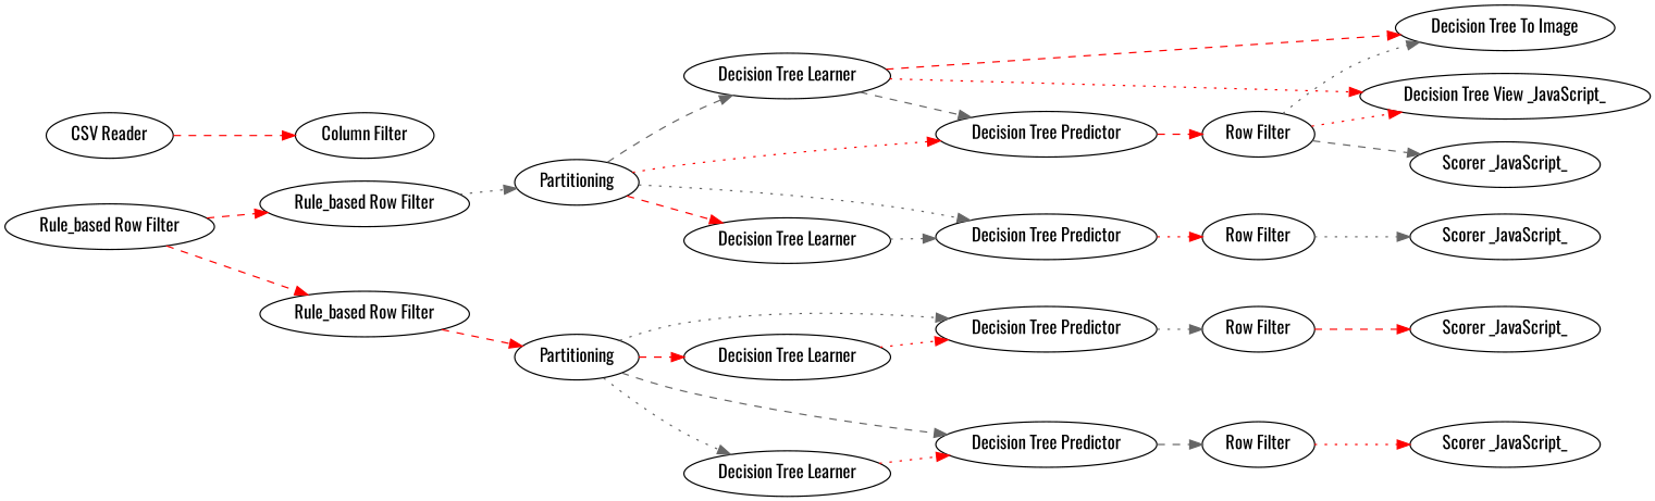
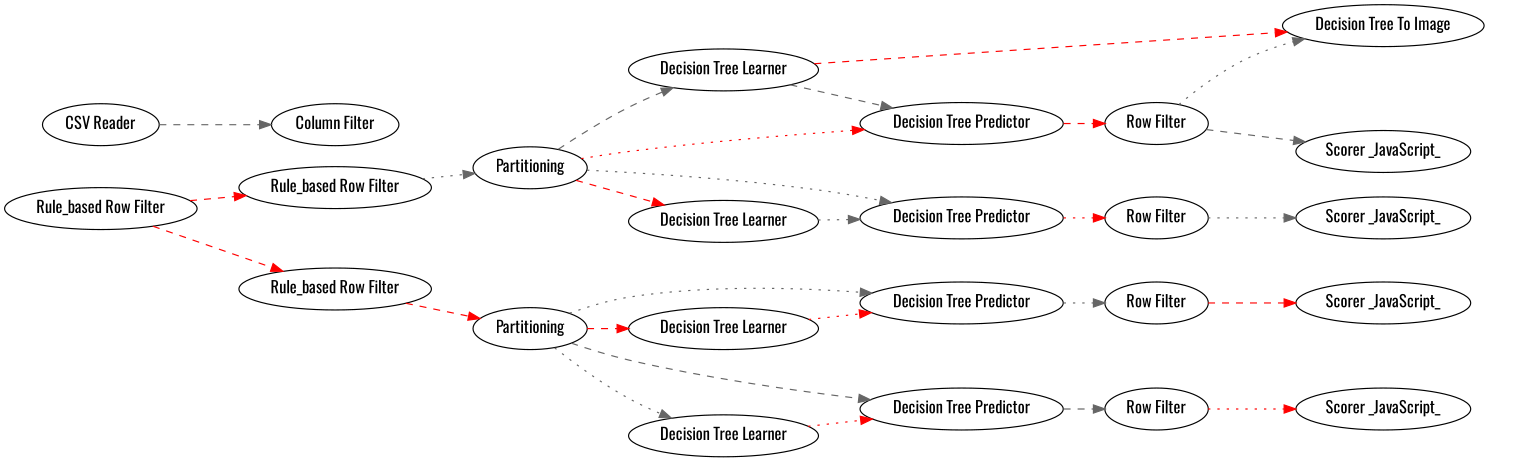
  digraph {
    fontname=Oswald
    rankdir=LR
    node [fontname=Oswald]
    edge [color=red fontname=Oswald style=dotted]
    n1 [label=Partitioning]
    n2 [label="Decision Tree Learner"]
    n3 [label="Decision Tree Predictor"]
    n4 [label="Decision Tree Predictor"]
    n5 [label="Decision Tree Learner"]
    n6 [label="Decision Tree To Image"]
-   n7 [label="Decision Tree View _JavaScript_"]
    n8 [label="Row Filter"]
    n9 [label="Row Filter"]
    n10 [label="Scorer _JavaScript_"]
    n11 [label="Column Filter"]
    n12 [label="Rule_based Row Filter"]
    n13 [label="Rule_based Row Filter"]
    n14 [label="Rule_based Row Filter"]
    n15 [label=Partitioning]
    n16 [label="CSV Reader"]
    n17 [label="Scorer _JavaScript_"]
    n18 [label="Decision Tree Predictor"]
    n19 [label="Decision Tree Predictor"]
    n20 [label="Decision Tree Learner"]
    n21 [label="Decision Tree Learner"]
    n22 [label="Row Filter"]
    n23 [label="Scorer _JavaScript_"]
    n24 [label="Scorer _JavaScript_"]
    n25 [label="Row Filter"]
    n1 -> n2 [color=gray40 style=dashed]
    n1 -> n3
    n1 -> n4 [color=gray40]
    n1 -> n5 [style=dashed]
    n2 -> n3 [color=gray40 style=dashed]
    n2 -> n6 [style=dashed]
-   n2 -> n7
    n3 -> n8 [style=dashed]
    n4 -> n9
    n5 -> n4 [color=gray40]
    n8 -> n6 [color=gray40]
-   n8 -> n7
    n8 -> n10 [color=gray40 style=dashed]
    n9 -> n17 [color=gray40]
    n12 -> n13 [style=dashed]
    n12 -> n14 [style=dashed]
    n13 -> n1 [color=gray40]
    n14 -> n15 [style=dashed]
    n15 -> n18 [color=gray40]
    n15 -> n19 [color=gray40 style=dashed]
    n15 -> n20 [color=gray40]
    n15 -> n21 [style=dashed]
-   n16 -> n11 [style=dashed]
+   n16 -> n11 [color=gray40 style=dashed]
    n18 -> n22 [color=gray40]
    n19 -> n25 [color=gray40 style=dashed]
    n20 -> n19
    n21 -> n18
    n22 -> n23 [style=dashed]
    n25 -> n24
  }
